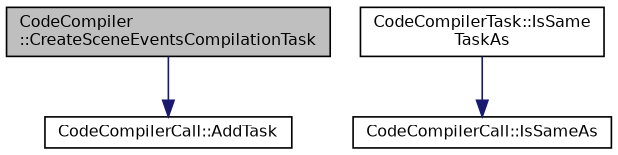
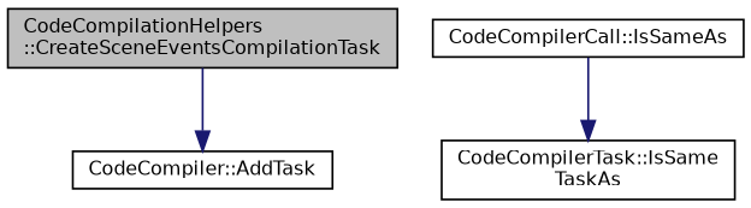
  digraph {
    rankdir=TB
    node [color=black fillcolor=white fontname=Helvetica fontsize=10 shape=record style=filled]
    edge [color=midnightblue fontname=Helvetica fontsize=10 labelfontname=Helvetica labelfontsize=10 style=solid]
-   n1 [fillcolor=grey75 fontcolor=black height=0.2 label="CodeCompiler\l::CreateSceneEventsCompilationTask" width=0.4]
-   n2 [height=0.2 label="CodeCompilerCall::AddTask" width=0.4]
+   n1 [fillcolor=grey75 fontcolor=black height=0.2 label="CodeCompilationHelpers\l::CreateSceneEventsCompilationTask" width=0.4]
+   n2 [height=0.2 label="CodeCompiler::AddTask" width=0.4]
    n3 [height=0.2 label="CodeCompilerTask::IsSame\lTaskAs" width=0.4]
    n4 [height=0.2 label="CodeCompilerCall::IsSameAs" width=0.4]
    n1 -> n2
-   n3 -> n4
+   n4 -> n3
  }
